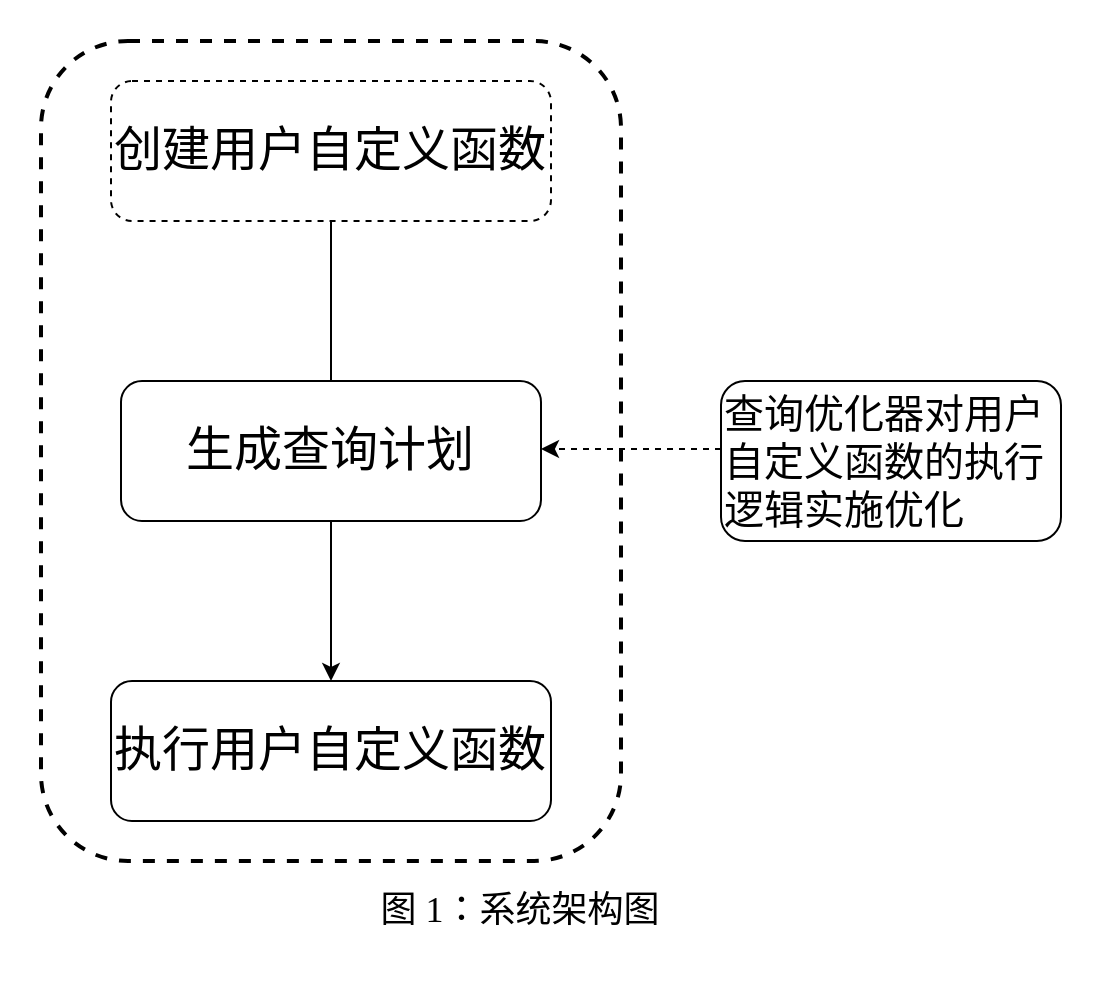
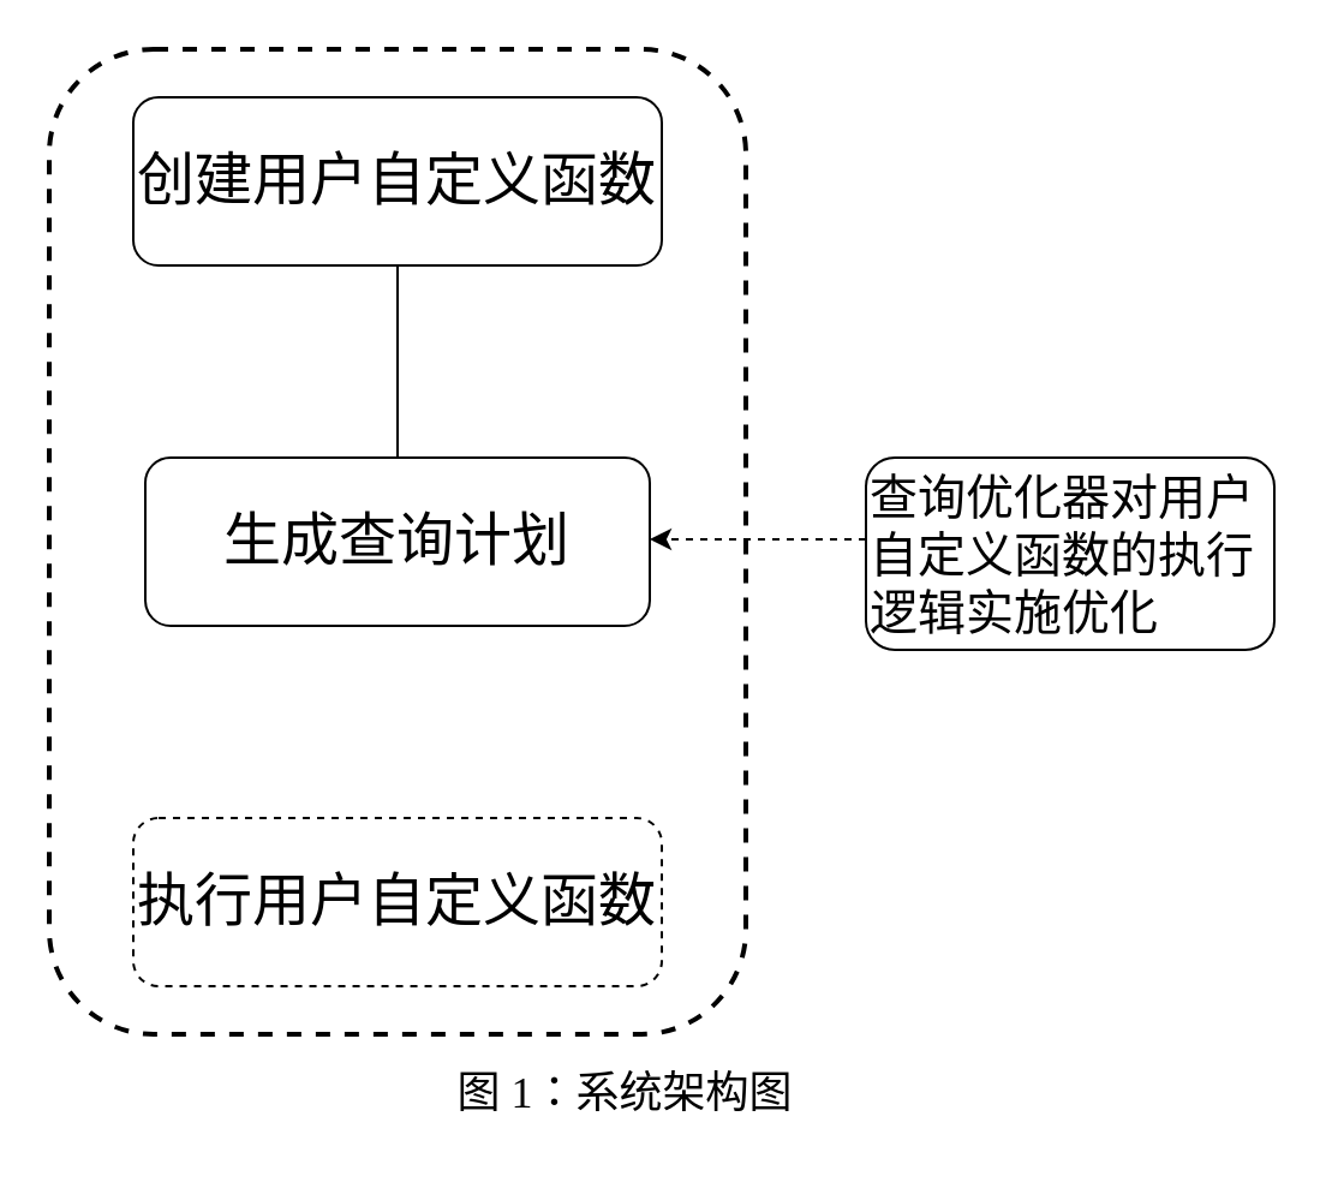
  <mxCell id="0" />
  <mxCell id="1" parent="0" />
  <mxCell id="2" value="" style="rounded=1;whiteSpace=wrap;html=1;fillColor=none;dashed=1;strokeWidth=2;" parent="1" vertex="1"><mxGeometry x="20" y="20" width="290" height="410" as="geometry" /></mxCell>
  <mxCell id="3" value="" style="edgeStyle=orthogonalEdgeStyle;rounded=0;orthogonalLoop=1;jettySize=auto;html=1;endArrow=none;" parent="1" source="4" target="6" edge="1"><mxGeometry relative="1" as="geometry" /></mxCell>
- <mxCell id="4" value="&lt;font face=&quot;阿里巴巴普惠体&quot; style=&quot;font-size: 24px;&quot;&gt;创建用户自定义函数&lt;/font&gt;" style="rounded=1;whiteSpace=wrap;html=1;fillColor=none;dashed=1;" parent="1" vertex="1"><mxGeometry x="55" y="40" width="220" height="70" as="geometry" /></mxCell>
- <mxCell id="5" value="" style="edgeStyle=orthogonalEdgeStyle;rounded=0;orthogonalLoop=1;jettySize=auto;html=1;" parent="1" source="6" target="7" edge="1"><mxGeometry relative="1" as="geometry" /></mxCell>
+ <mxCell id="4" value="&lt;font face=&quot;阿里巴巴普惠体&quot; style=&quot;font-size: 24px;&quot;&gt;创建用户自定义函数&lt;/font&gt;" style="rounded=1;whiteSpace=wrap;html=1;fillColor=none;" parent="1" vertex="1"><mxGeometry x="55" y="40" width="220" height="70" as="geometry" /></mxCell>
  <mxCell id="6" value="&lt;font style=&quot;font-size: 24px;&quot; face=&quot;阿里巴巴普惠体&quot;&gt;生成查询计划&lt;/font&gt;" style="rounded=1;whiteSpace=wrap;html=1;fillColor=none;" parent="1" vertex="1"><mxGeometry x="60" y="190" width="210" height="70" as="geometry" /></mxCell>
- <mxCell id="7" value="&lt;font face=&quot;阿里巴巴普惠体&quot; style=&quot;font-size: 24px;&quot;&gt;执行用户自定义函数&lt;/font&gt;" style="rounded=1;whiteSpace=wrap;html=1;fillColor=none;" parent="1" vertex="1"><mxGeometry x="55" y="340" width="220" height="70" as="geometry" /></mxCell>
+ <mxCell id="7" value="&lt;font face=&quot;阿里巴巴普惠体&quot; style=&quot;font-size: 24px;&quot;&gt;执行用户自定义函数&lt;/font&gt;" style="rounded=1;whiteSpace=wrap;html=1;fillColor=none;dashed=1;" parent="1" vertex="1"><mxGeometry x="55" y="340" width="220" height="70" as="geometry" /></mxCell>
  <mxCell id="8" value="&lt;font style=&quot;font-size: 20px;&quot; face=&quot;阿里巴巴普惠体&quot;&gt;查询优化器对用户自定义函数的执行逻辑实施优化&lt;/font&gt;" style="text;html=1;align=left;verticalAlign=middle;whiteSpace=wrap;rounded=1;strokeColor=default;" parent="1" vertex="1"><mxGeometry x="360" y="190" width="170" height="80" as="geometry" /></mxCell>
  <mxCell id="9" value="" style="endArrow=classic;html=1;rounded=0;dashed=1;" parent="1" edge="1"><mxGeometry width="50" height="50" relative="1" as="geometry"><mxPoint x="360" y="224" as="sourcePoint" /><mxPoint x="270" y="224" as="targetPoint" /></mxGeometry></mxCell>
  <mxCell id="10" value="&lt;font style=&quot;font-size: 18px;&quot; face=&quot;阿里巴巴普惠体&quot;&gt;图 1：系统架构图&lt;/font&gt;" style="text;html=1;align=center;verticalAlign=middle;whiteSpace=wrap;rounded=0;" parent="1" vertex="1"><mxGeometry x="120" y="440" width="280" height="30" as="geometry" /></mxCell>
